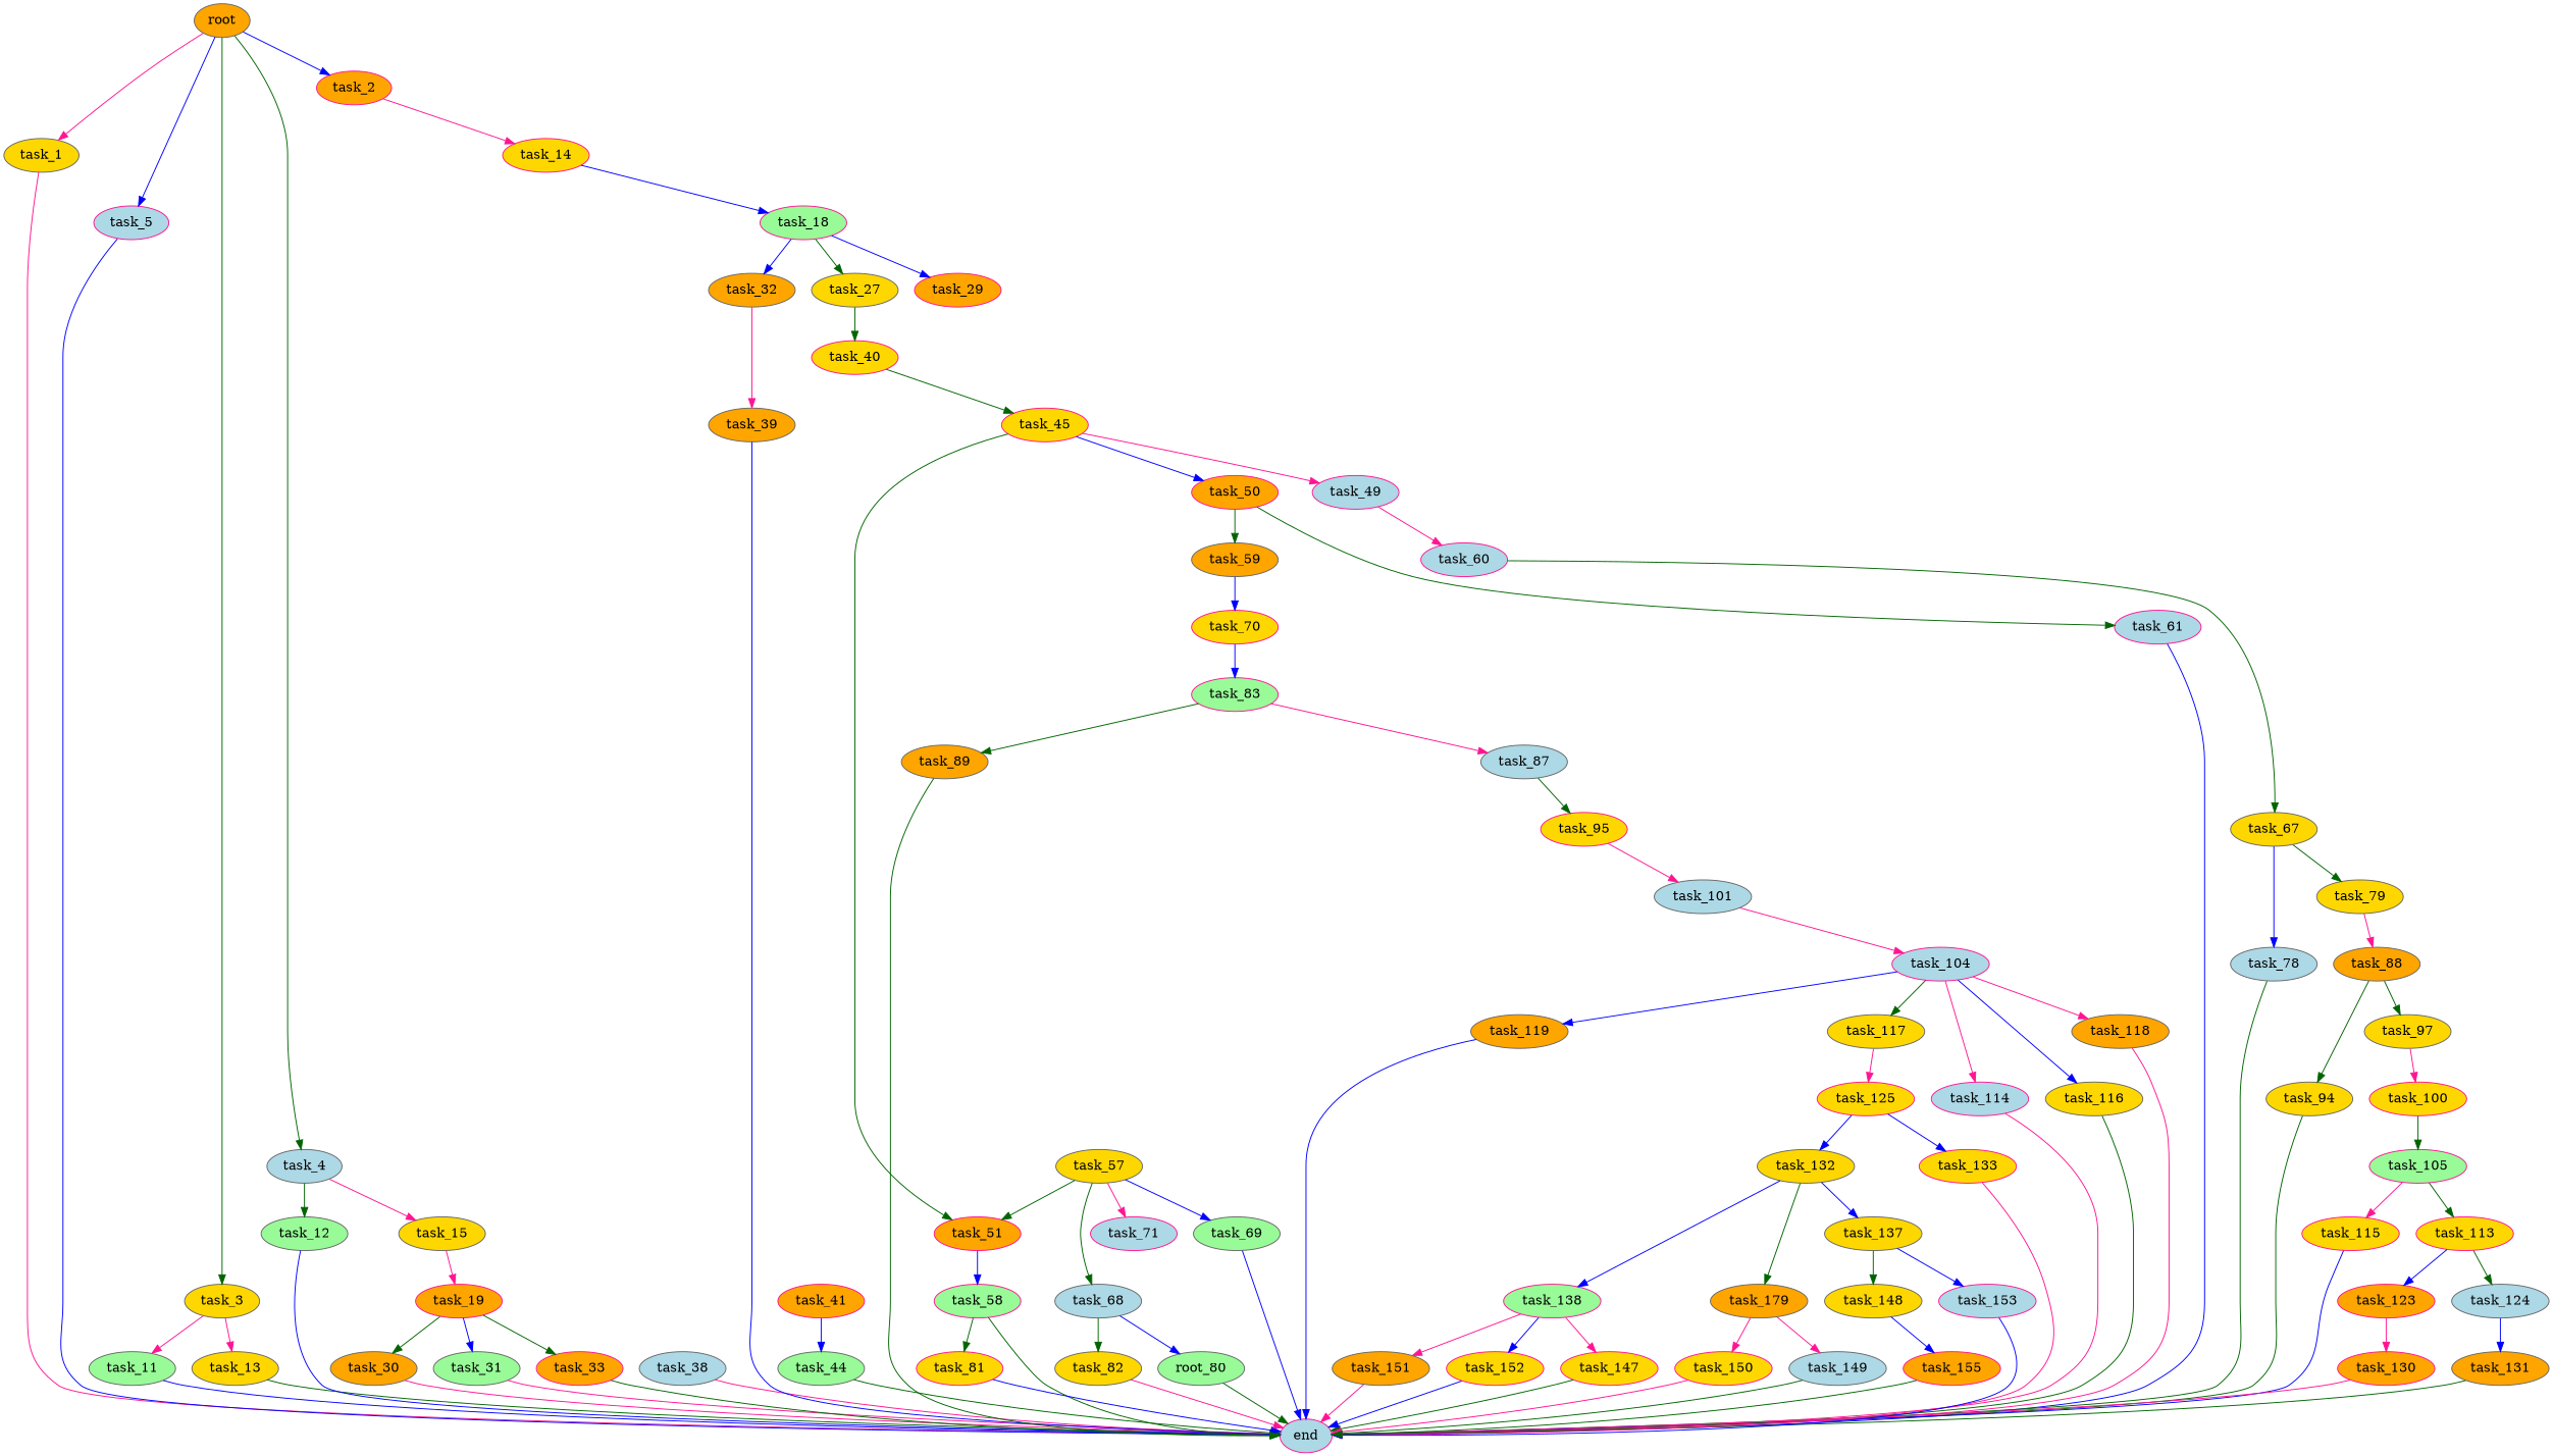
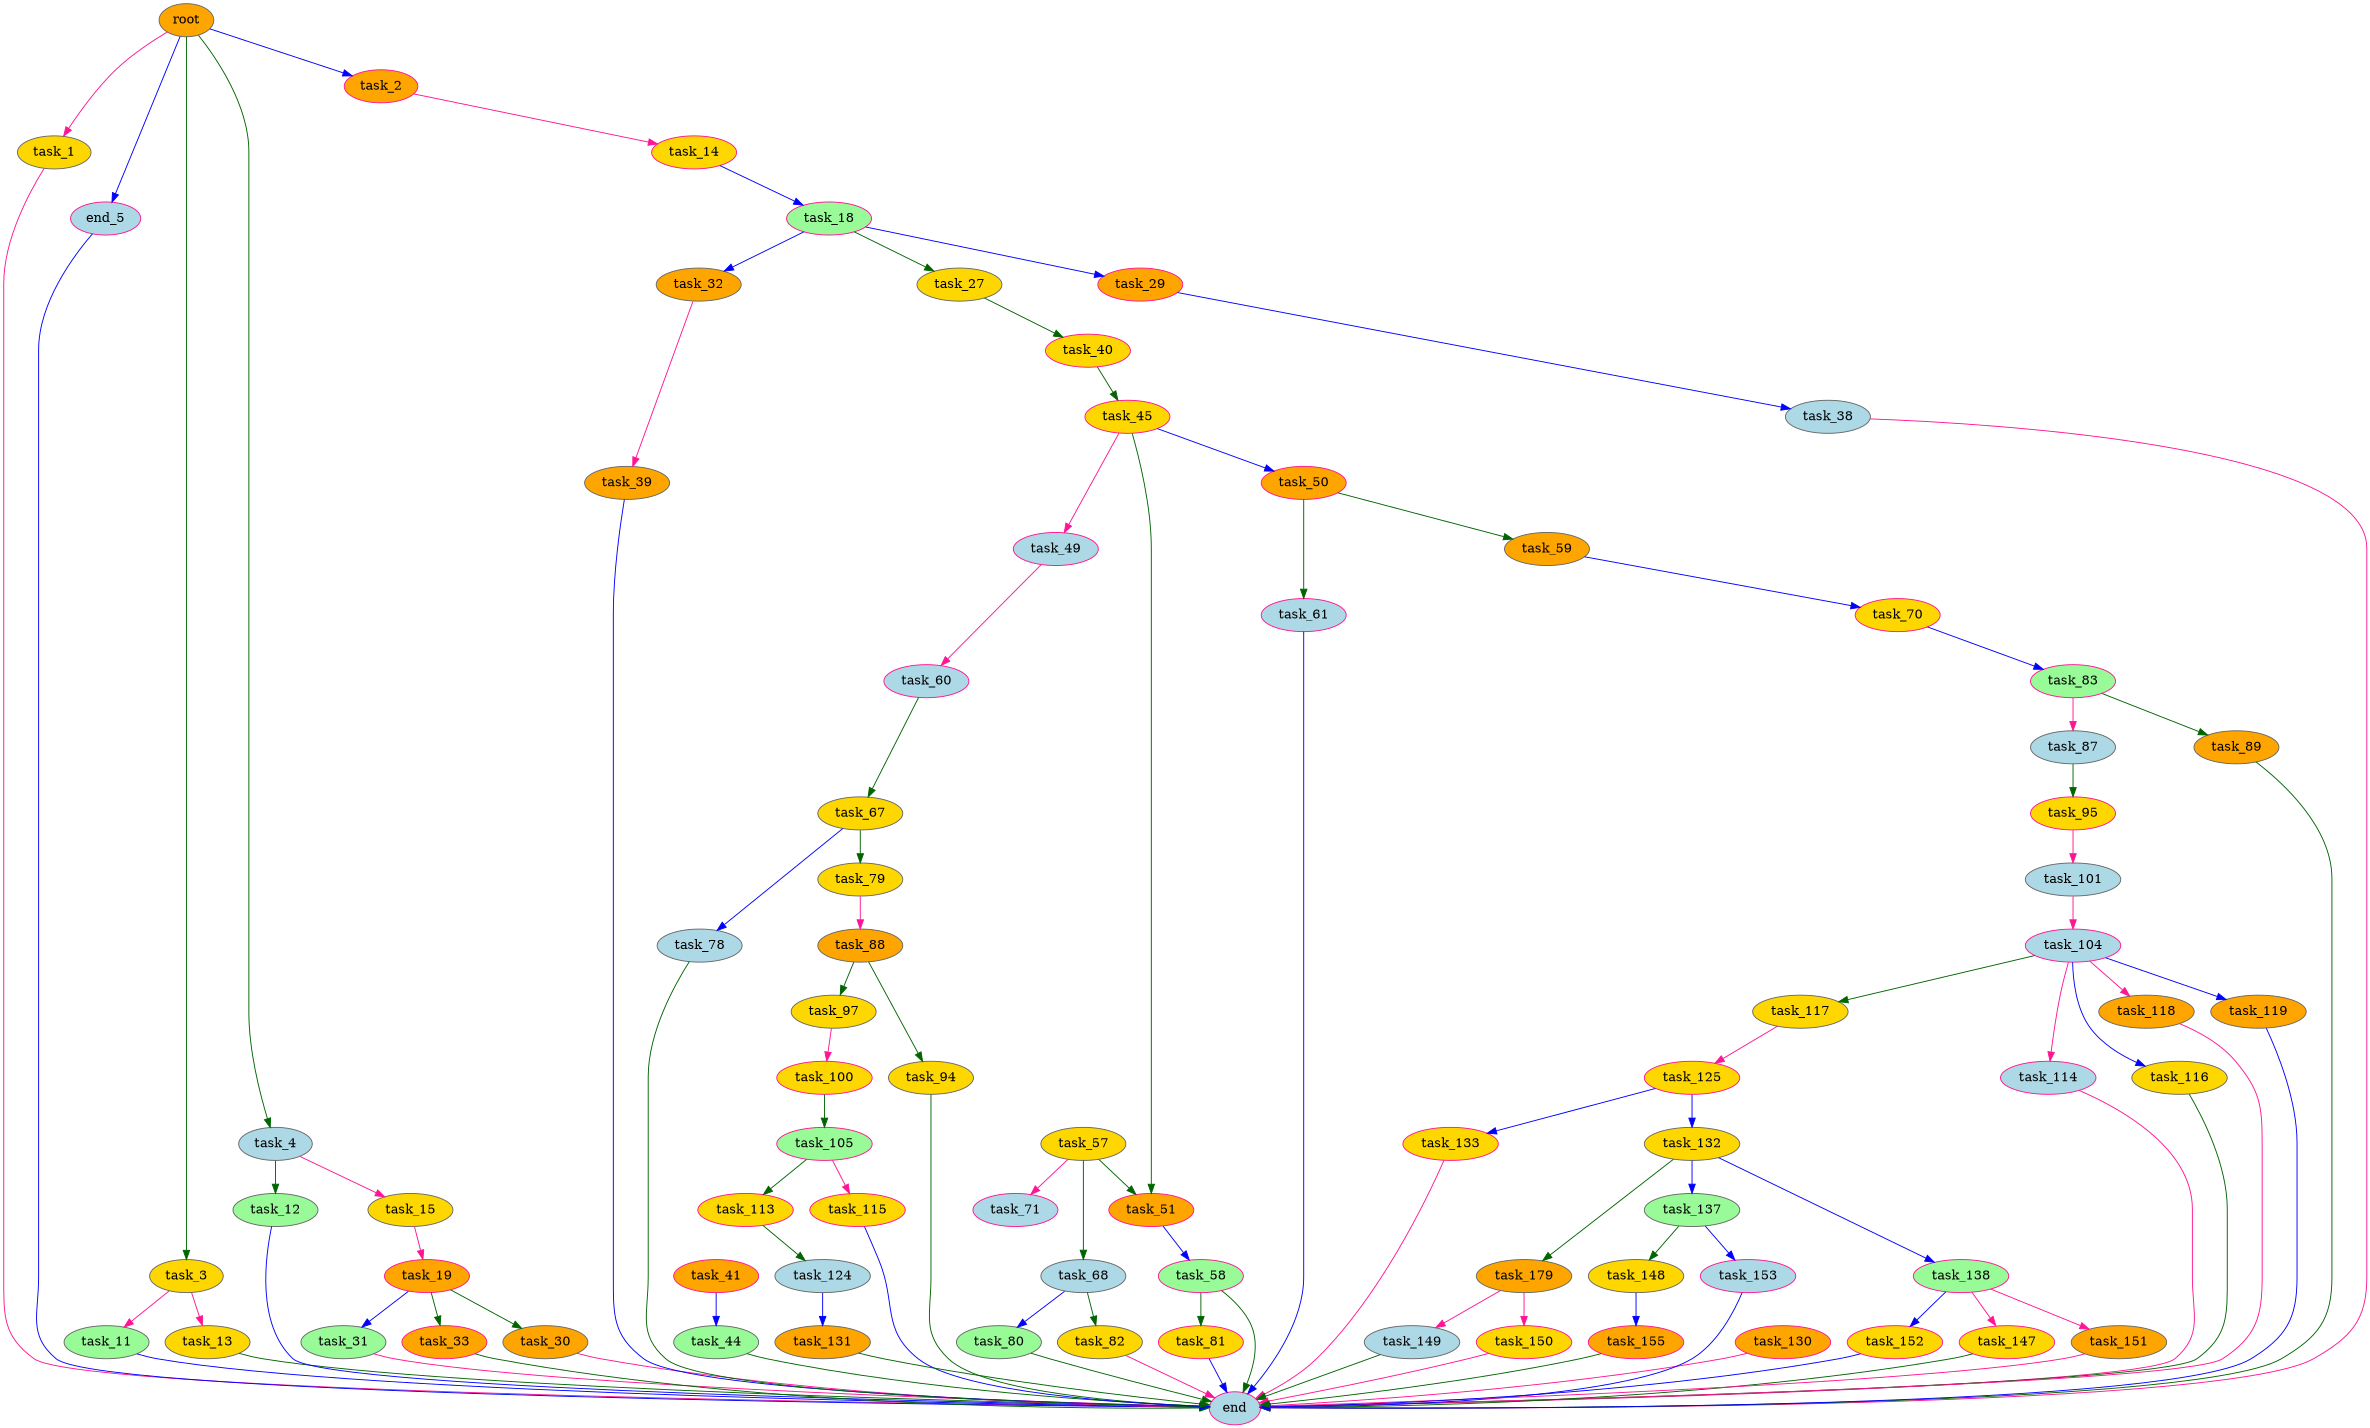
  digraph {
    node [color=gray40 fillcolor=gold style=filled]
    edge [color=darkgreen]
    root [fillcolor=orange]
    task_1
    task_2 [color=deeppink fillcolor=orange]
    task_3
    task_4 [fillcolor=lightblue]
-   task_5 [color=deeppink fillcolor=lightblue]
+   task_5 [color=deeppink fillcolor=lightblue label=end_5]
    end [color=deeppink fillcolor=lightblue]
    task_14 [color=deeppink]
    task_11 [fillcolor=palegreen]
    task_13
    task_12 [fillcolor=palegreen]
    task_15
    task_18 [color=deeppink fillcolor=palegreen]
    task_19 [color=deeppink fillcolor=orange]
    task_27
    task_29 [color=deeppink fillcolor=orange]
    task_32 [fillcolor=orange]
    task_30 [fillcolor=orange]
    task_31 [fillcolor=palegreen]
    task_33 [color=deeppink fillcolor=orange]
    task_40 [color=deeppink]
    task_38 [fillcolor=lightblue]
    task_39 [fillcolor=orange]
    task_45 [color=deeppink]
    task_41 [color=deeppink fillcolor=orange]
    task_44 [fillcolor=palegreen]
    task_49 [color=deeppink fillcolor=lightblue]
    task_50 [color=deeppink fillcolor=orange]
    task_51 [color=deeppink fillcolor=orange]
    task_60 [color=deeppink fillcolor=lightblue]
    task_59 [fillcolor=orange]
    task_61 [color=deeppink fillcolor=lightblue]
    task_58 [color=deeppink fillcolor=palegreen]
    task_67
    task_70 [color=deeppink]
    task_57
    task_68 [fillcolor=lightblue]
-   task_69 [fillcolor=palegreen]
    task_71 [color=deeppink fillcolor=lightblue]
    task_81 [color=deeppink]
-   task_80 [fillcolor=palegreen label=root_80]
+   task_80 [fillcolor=palegreen]
    task_82
    task_83 [color=deeppink fillcolor=palegreen]
    task_78 [fillcolor=lightblue]
    task_79
    task_88 [fillcolor=orange]
    task_87 [fillcolor=lightblue]
    task_89 [fillcolor=orange]
    task_94
    task_97
    task_95 [color=deeppink]
    task_101 [fillcolor=lightblue]
    task_100 [color=deeppink]
    task_104 [color=deeppink fillcolor=lightblue]
    task_105 [color=deeppink fillcolor=palegreen]
    task_113 [color=deeppink]
    task_115 [color=deeppink]
    task_114 [color=deeppink fillcolor=lightblue]
    task_116
    task_117
    task_118 [fillcolor=orange]
    task_119 [fillcolor=orange]
    task_125 [color=deeppink]
-   task_123 [color=deeppink fillcolor=orange]
    task_124 [fillcolor=lightblue]
    task_130 [color=deeppink fillcolor=orange]
    task_131 [fillcolor=orange]
    task_132
    task_133 [color=deeppink]
-   task_137
+   task_137 [fillcolor=palegreen]
    task_138 [color=deeppink fillcolor=palegreen]
    n72 [fillcolor=orange label=task_179]
    task_148
    task_153 [color=deeppink fillcolor=lightblue]
    task_147 [color=deeppink]
    task_151 [fillcolor=orange]
    task_152 [color=deeppink]
    task_149 [fillcolor=lightblue]
    task_150 [color=deeppink]
    task_155 [color=deeppink fillcolor=orange]
    root -> task_1 [color=deeppink]
    root -> task_2 [color=blue]
    root -> task_3
    root -> task_4
    root -> task_5 [color=blue]
    task_1 -> end [color=deeppink]
    task_2 -> task_14 [color=deeppink]
    task_3 -> task_11 [color=deeppink]
    task_3 -> task_13 [color=deeppink]
    task_4 -> task_12
    task_4 -> task_15 [color=deeppink]
    task_5 -> end [color=blue]
    task_14 -> task_18 [color=blue]
    task_11 -> end [color=blue]
    task_13 -> end
    task_12 -> end [color=blue]
    task_15 -> task_19 [color=deeppink]
    task_18 -> task_27
    task_18 -> task_29 [color=blue]
    task_18 -> task_32 [color=blue]
    task_19 -> task_30
    task_19 -> task_31 [color=blue]
    task_19 -> task_33
    task_27 -> task_40
+   task_29 -> task_38 [color=blue]
    task_32 -> task_39 [color=deeppink]
    task_30 -> end [color=deeppink]
    task_31 -> end [color=deeppink]
    task_33 -> end
    task_40 -> task_45
    task_38 -> end [color=deeppink]
    task_39 -> end [color=blue]
    task_45 -> task_49 [color=deeppink]
    task_45 -> task_50 [color=blue]
    task_45 -> task_51
    task_41 -> task_44 [color=blue]
    task_44 -> end
    task_49 -> task_60 [color=deeppink]
    task_50 -> task_59
    task_50 -> task_61
    task_51 -> task_58 [color=blue]
    task_60 -> task_67
    task_59 -> task_70 [color=blue]
    task_61 -> end [color=blue]
    task_58 -> end
    task_58 -> task_81
    task_67 -> task_78 [color=blue]
    task_67 -> task_79
    task_70 -> task_83 [color=blue]
    task_57 -> task_51
    task_57 -> task_68
-   task_57 -> task_69 [color=blue]
    task_57 -> task_71 [color=deeppink]
    task_68 -> task_80 [color=blue]
    task_68 -> task_82
-   task_69 -> end [color=blue]
    task_81 -> end [color=blue]
    task_80 -> end
    task_82 -> end [color=deeppink]
    task_83 -> task_87 [color=deeppink]
    task_83 -> task_89
    task_78 -> end
    task_79 -> task_88 [color=deeppink]
    task_88 -> task_94
    task_88 -> task_97
    task_87 -> task_95
    task_89 -> end
    task_94 -> end
    task_97 -> task_100 [color=deeppink]
    task_95 -> task_101 [color=deeppink]
    task_101 -> task_104 [color=deeppink]
    task_100 -> task_105
    task_104 -> task_114 [color=deeppink]
    task_104 -> task_116 [color=blue]
    task_104 -> task_117
    task_104 -> task_118 [color=deeppink]
    task_104 -> task_119 [color=blue]
    task_105 -> task_113
    task_105 -> task_115 [color=deeppink]
-   task_113 -> task_123 [color=blue]
    task_113 -> task_124
    task_115 -> end [color=blue]
    task_114 -> end [color=deeppink]
    task_116 -> end
    task_117 -> task_125 [color=deeppink]
    task_118 -> end [color=deeppink]
    task_119 -> end [color=blue]
    task_125 -> task_132 [color=blue]
    task_125 -> task_133 [color=blue]
-   task_123 -> task_130 [color=deeppink]
    task_124 -> task_131 [color=blue]
    task_130 -> end [color=deeppink]
    task_131 -> end
    task_132 -> task_137 [color=blue]
    task_132 -> task_138 [color=blue]
    task_132 -> n72
    task_133 -> end [color=deeppink]
    task_137 -> task_148
    task_137 -> task_153 [color=blue]
    task_138 -> task_147 [color=deeppink]
    task_138 -> task_151 [color=deeppink]
    task_138 -> task_152 [color=blue]
    n72 -> task_149 [color=deeppink]
    n72 -> task_150 [color=deeppink]
    task_148 -> task_155 [color=blue]
    task_153 -> end [color=blue]
    task_147 -> end
    task_151 -> end [color=deeppink]
    task_152 -> end [color=blue]
    task_149 -> end
    task_150 -> end [color=deeppink]
    task_155 -> end
  }
